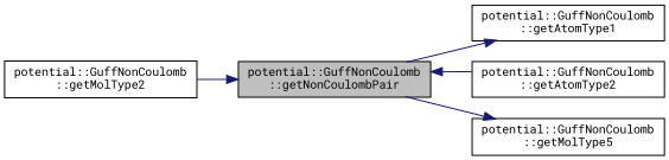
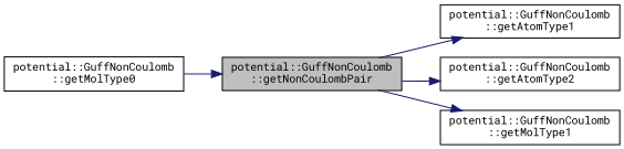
  digraph {
    fontname="Roboto Mono"
    rankdir=LR
    node [color=black fillcolor=white fontname="Roboto Mono" fontsize=10 shape=record style=filled]
    edge [color=midnightblue fontname="Roboto Mono" fontsize=10 labelfontname=Helvetica labelfontsize=10 style=solid]
    n1 [fillcolor=grey75 fontcolor=black height=0.2 label="potential::GuffNonCoulomb\l::getNonCoulombPair" width=0.4]
    n2 [height=0.2 label="potential::GuffNonCoulomb\l::getAtomType1" width=0.4]
    n3 [height=0.2 label="potential::GuffNonCoulomb\l::getAtomType2" width=0.4]
-   n4 [height=0.2 label="potential::GuffNonCoulomb\l::getMolType5" width=0.4]
-   n5 [height=0.2 label="potential::GuffNonCoulomb\l::getMolType2" width=0.4]
+   n4 [height=0.2 label="potential::GuffNonCoulomb\l::getMolType1" width=0.4]
+   n5 [height=0.2 label="potential::GuffNonCoulomb\l::getMolType0" width=0.4]
    n1 -> n2
-   n3 -> n1
+   n1 -> n3
    n1 -> n4
    n5 -> n1
  }
